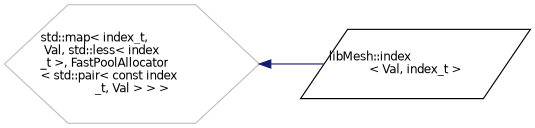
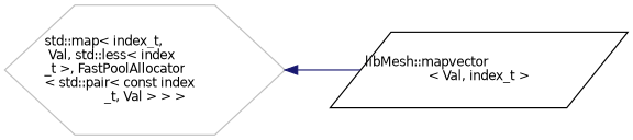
  digraph {
    rankdir=LR
    node [fillcolor=white fontname=Helvetica fontsize=10 style=filled]
-   n1 [color=black fontcolor=black height=0.2 label="libMesh::index\l\< Val, index_t \>" shape=parallelogram width=0.4]
+   n1 [color=black fontcolor=black height=0.2 label="libMesh::mapvector\l\< Val, index_t \>" shape=parallelogram width=0.4]
    n2 [color=grey75 height=0.2 label="std::map\< index_t,\l Val, std::less\< index\l_t \>, FastPoolAllocator\l\< std::pair\< const index\l_t, Val \> \> \>" shape=hexagon width=0.4]
    n2 -> n1 [color=midnightblue dir=back fontname=Helvetica fontsize=10 labelfontname=Helvetica labelfontsize=10 style=solid]
  }
